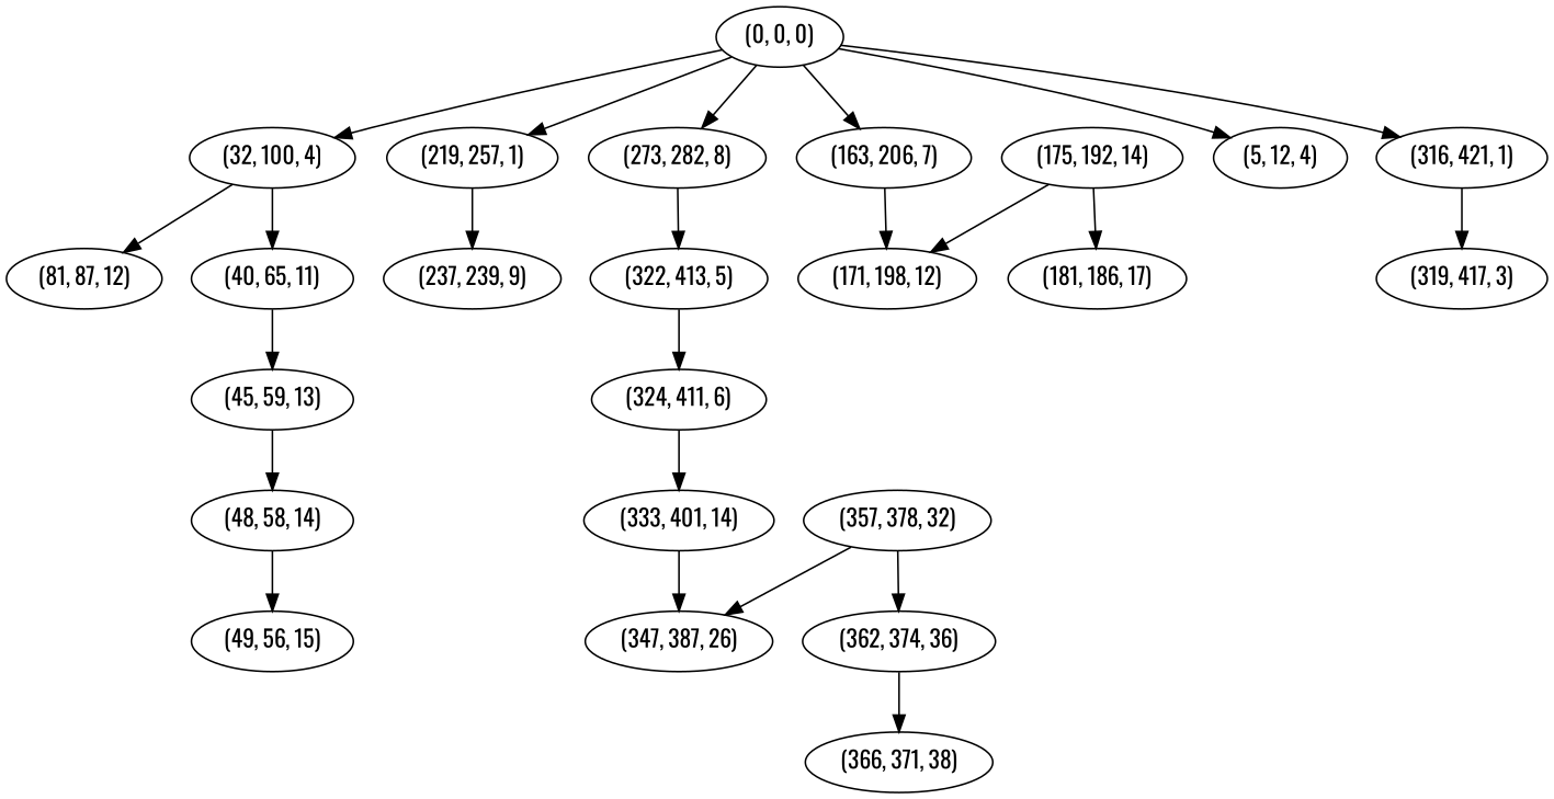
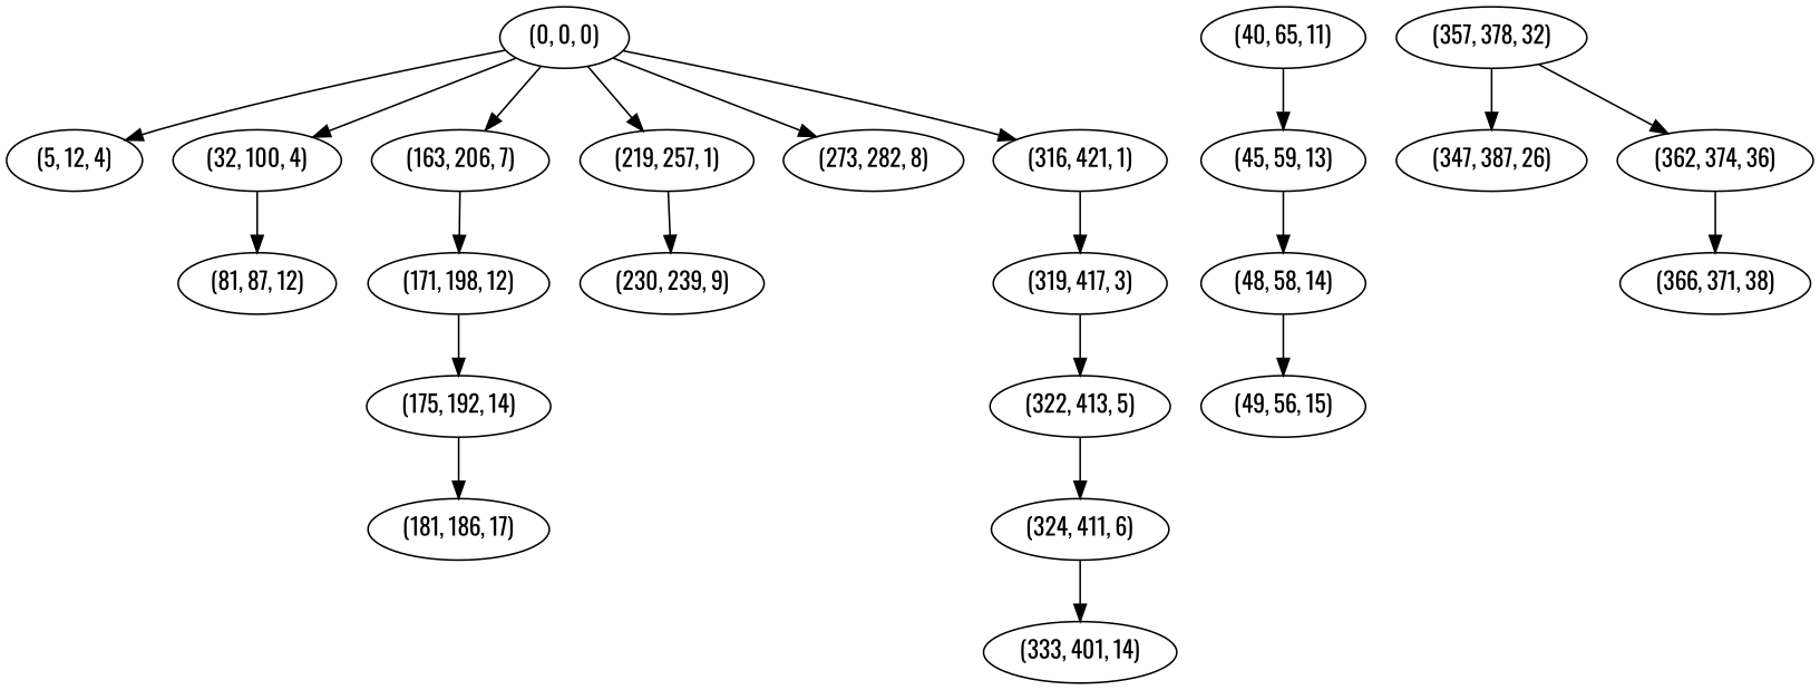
  digraph {
    fontname=Oswald
    node [fontname=Oswald]
    edge [fontname=Oswald]
    "(0, 0, 0)"
    "(5, 12, 4)"
    "(32, 100, 4)"
    "(163, 206, 7)"
    n5 [label="(219, 257, 1)"]
    "(273, 282, 8)"
    "(316, 421, 1)"
    "(40, 65, 11)"
    "(81, 87, 12)"
    "(171, 198, 12)"
-   "(230, 239, 9)" [label="(237, 239, 9)"]
+   "(230, 239, 9)"
    "(319, 417, 3)"
    "(45, 59, 13)"
    "(48, 58, 14)"
    "(49, 56, 15)"
    "(175, 192, 14)"
    "(181, 186, 17)"
    "(322, 413, 5)"
    "(324, 411, 6)"
    "(333, 401, 14)"
    "(347, 387, 26)"
    "(357, 378, 32)"
    "(362, 374, 36)"
    "(366, 371, 38)"
    "(0, 0, 0)" -> "(5, 12, 4)"
    "(0, 0, 0)" -> "(32, 100, 4)"
    "(0, 0, 0)" -> "(163, 206, 7)"
    "(0, 0, 0)" -> n5
    "(0, 0, 0)" -> "(273, 282, 8)"
    "(0, 0, 0)" -> "(316, 421, 1)"
-   "(32, 100, 4)" -> "(40, 65, 11)"
    "(32, 100, 4)" -> "(81, 87, 12)"
    "(163, 206, 7)" -> "(171, 198, 12)"
    n5 -> "(230, 239, 9)"
    "(316, 421, 1)" -> "(319, 417, 3)"
    "(40, 65, 11)" -> "(45, 59, 13)"
-   "(175, 192, 14)" -> "(171, 198, 12)"
-   "(273, 282, 8)" -> "(322, 413, 5)"
+   "(171, 198, 12)" -> "(175, 192, 14)"
+   "(319, 417, 3)" -> "(322, 413, 5)"
    "(45, 59, 13)" -> "(48, 58, 14)"
    "(48, 58, 14)" -> "(49, 56, 15)"
    "(175, 192, 14)" -> "(181, 186, 17)"
    "(322, 413, 5)" -> "(324, 411, 6)"
    "(324, 411, 6)" -> "(333, 401, 14)"
-   "(333, 401, 14)" -> "(347, 387, 26)"
    "(357, 378, 32)" -> "(347, 387, 26)"
    "(357, 378, 32)" -> "(362, 374, 36)"
    "(362, 374, 36)" -> "(366, 371, 38)"
  }
